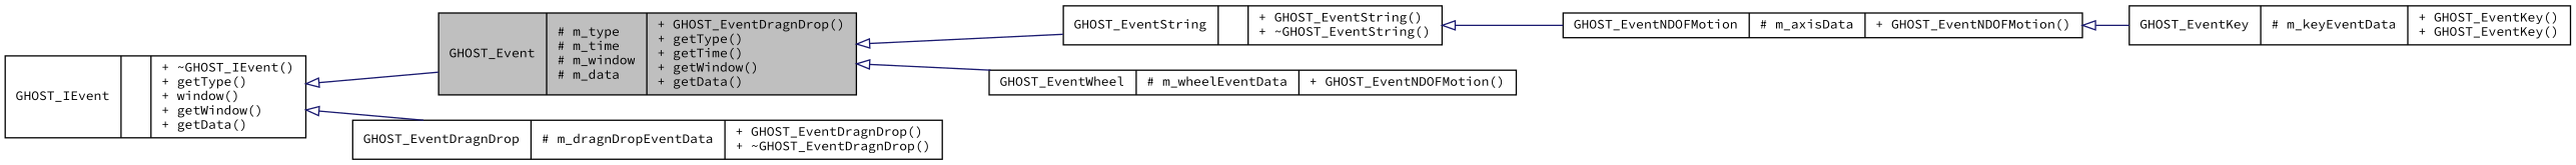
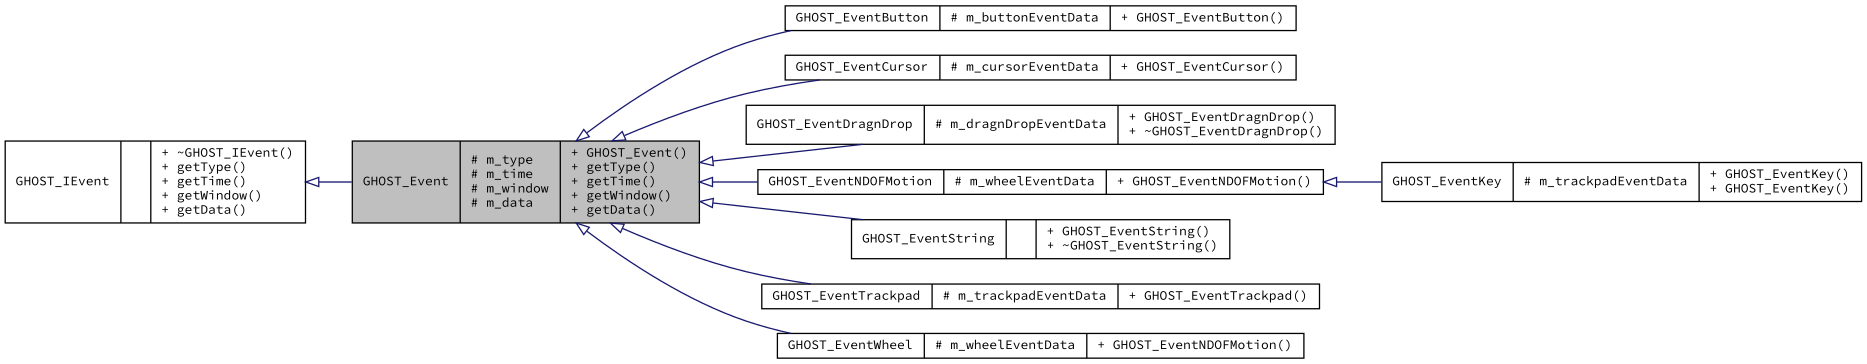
  digraph {
    fontname="Source Code Pro"
    rankdir=LR
    node [color=black fillcolor=white fontname="Source Code Pro" fontsize=10 shape=record style=filled]
    edge [arrowtail=empty color=midnightblue dir=back fontname="Source Code Pro" fontsize=10 labelfontname=Helvetica labelfontsize=10 style=solid]
-   n1 [fillcolor=grey75 fontcolor=black height=0.2 label="{GHOST_Event\n|# m_type\l# m_time\l# m_window\l# m_data\l|+ GHOST_EventDragnDrop()\l+ getType()\l+ getTime()\l+ getWindow()\l+ getData()\l}" width=0.4]
+   n1 [fillcolor=grey75 fontcolor=black height=0.2 label="{GHOST_Event\n|# m_type\l# m_time\l# m_window\l# m_data\l|+ GHOST_Event()\l+ getType()\l+ getTime()\l+ getWindow()\l+ getData()\l}" width=0.4]
+   n2 [height=0.2 label="{GHOST_EventButton\n|# m_buttonEventData\l|+ GHOST_EventButton()\l}" width=0.4]
+   n3 [height=0.2 label="{GHOST_EventCursor\n|# m_cursorEventData\l|+ GHOST_EventCursor()\l}" width=0.4]
    n4 [height=0.2 label="{GHOST_EventDragnDrop\n|# m_dragnDropEventData\l|+ GHOST_EventDragnDrop()\l+ ~GHOST_EventDragnDrop()\l}" width=0.4]
-   n5 [height=0.2 label="{GHOST_EventNDOFMotion\n|# m_axisData\l|+ GHOST_EventNDOFMotion()\l}" width=0.4]
+   n5 [height=0.2 label="{GHOST_EventNDOFMotion\n|# m_wheelEventData\l|+ GHOST_EventNDOFMotion()\l}" width=0.4]
    n6 [height=0.2 label="{GHOST_EventString\n||+ GHOST_EventString()\l+ ~GHOST_EventString()\l}" width=0.4]
+   n7 [height=0.2 label="{GHOST_EventTrackpad\n|# m_trackpadEventData\l|+ GHOST_EventTrackpad()\l}" width=0.4]
    n8 [height=0.2 label="{GHOST_EventWheel\n|# m_wheelEventData\l|+ GHOST_EventNDOFMotion()\l}" width=0.4]
-   n9 [height=0.2 label="{GHOST_EventKey\n|# m_keyEventData\l|+ GHOST_EventKey()\l+ GHOST_EventKey()\l}" width=0.4]
-   n10 [height=0.2 label="{GHOST_IEvent\n||+ ~GHOST_IEvent()\l+ getType()\l+ window()\l+ getWindow()\l+ getData()\l}" width=0.4]
-   n10 -> n4
-   n6 -> n5
+   n9 [height=0.2 label="{GHOST_EventKey\n|# m_trackpadEventData\l|+ GHOST_EventKey()\l+ GHOST_EventKey()\l}" width=0.4]
+   n10 [height=0.2 label="{GHOST_IEvent\n||+ ~GHOST_IEvent()\l+ getType()\l+ getTime()\l+ getWindow()\l+ getData()\l}" width=0.4]
+   n1 -> n2
+   n1 -> n3
+   n1 -> n4
+   n1 -> n5
    n1 -> n6
+   n1 -> n7
    n1 -> n8
    n5 -> n9
    n10 -> n1
  }
